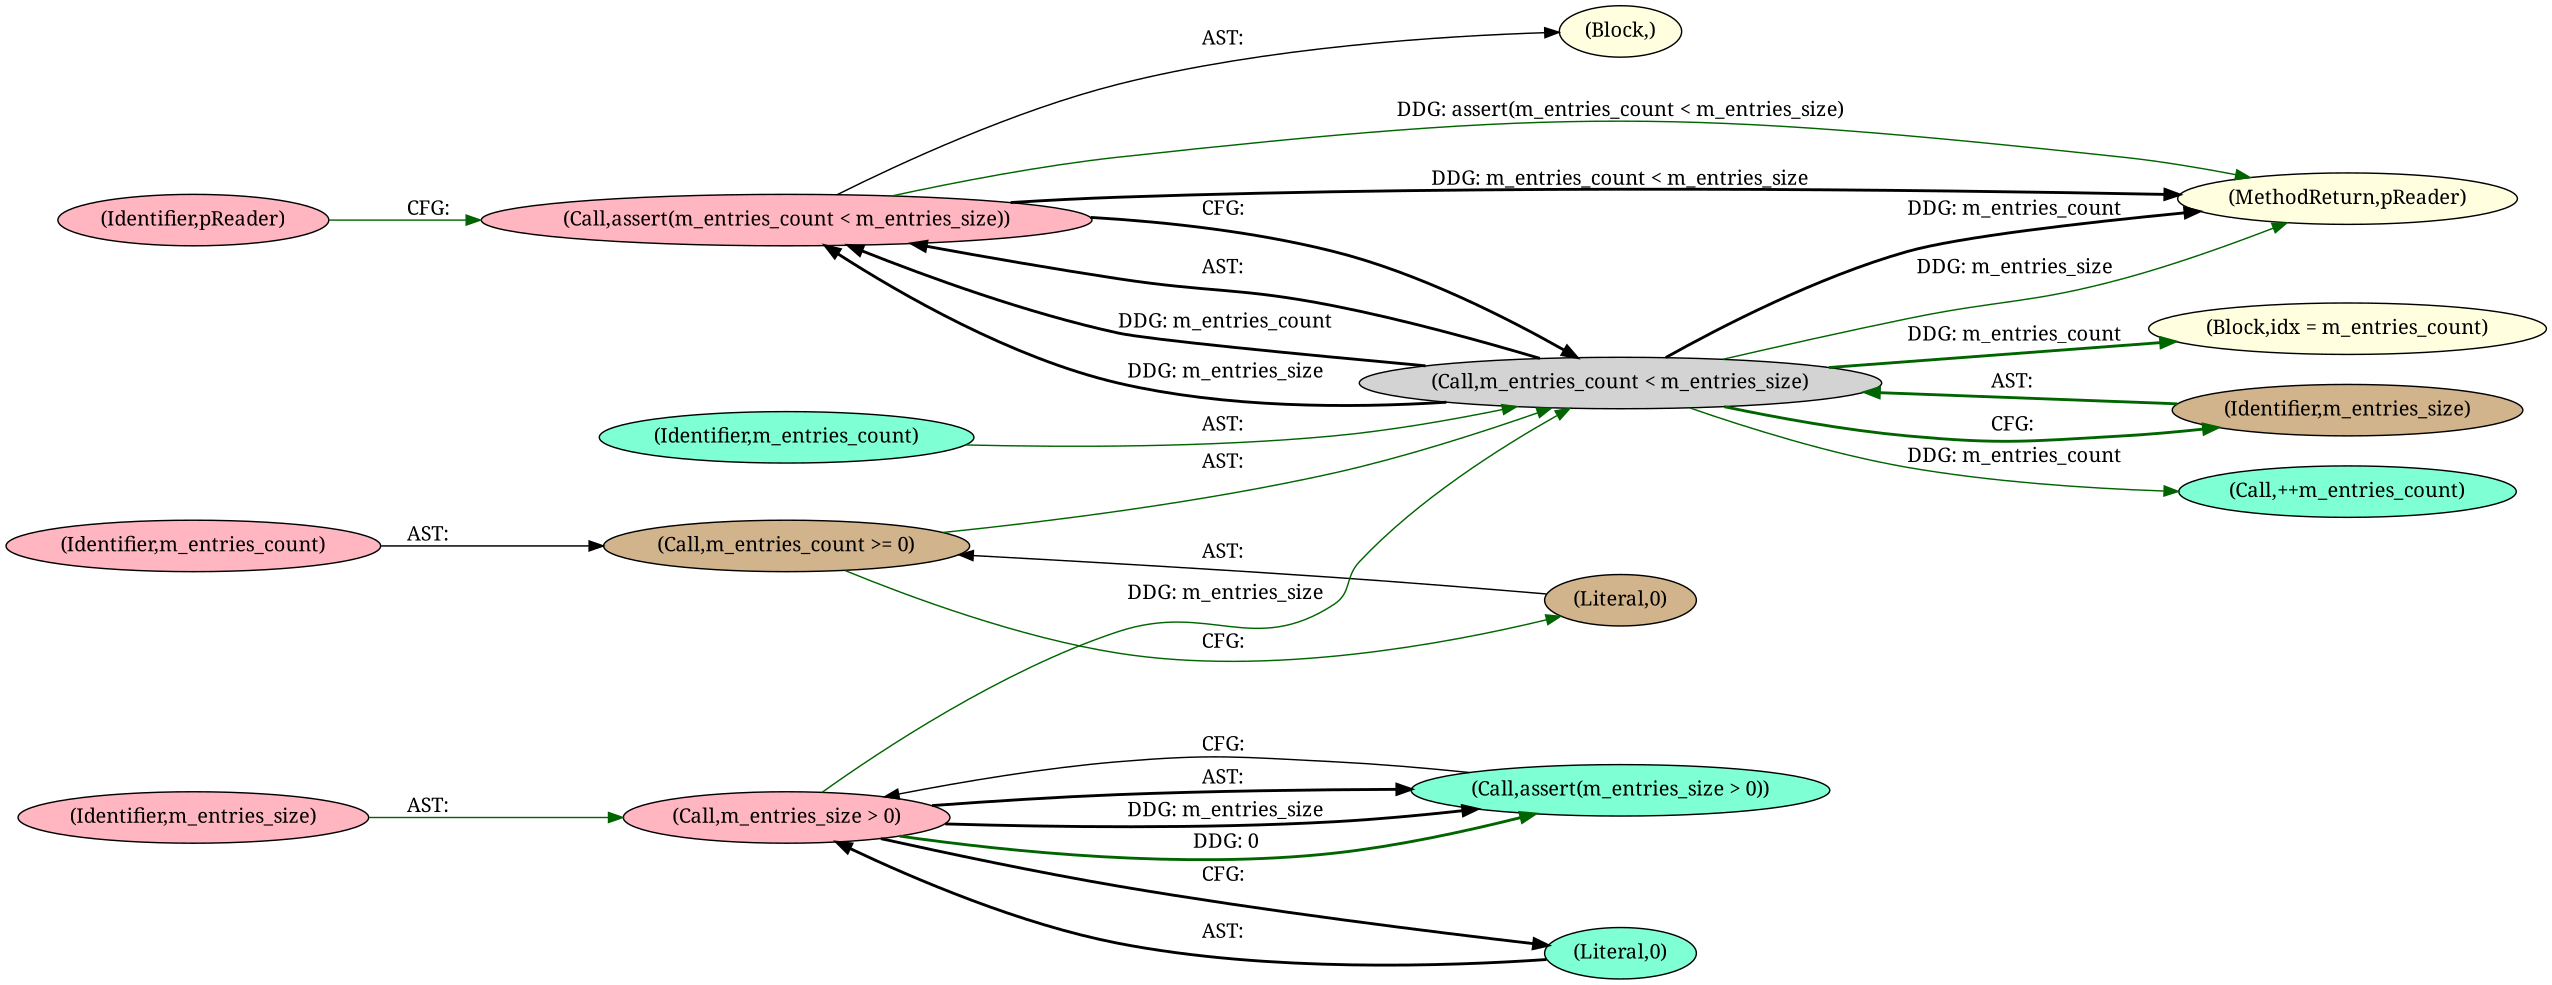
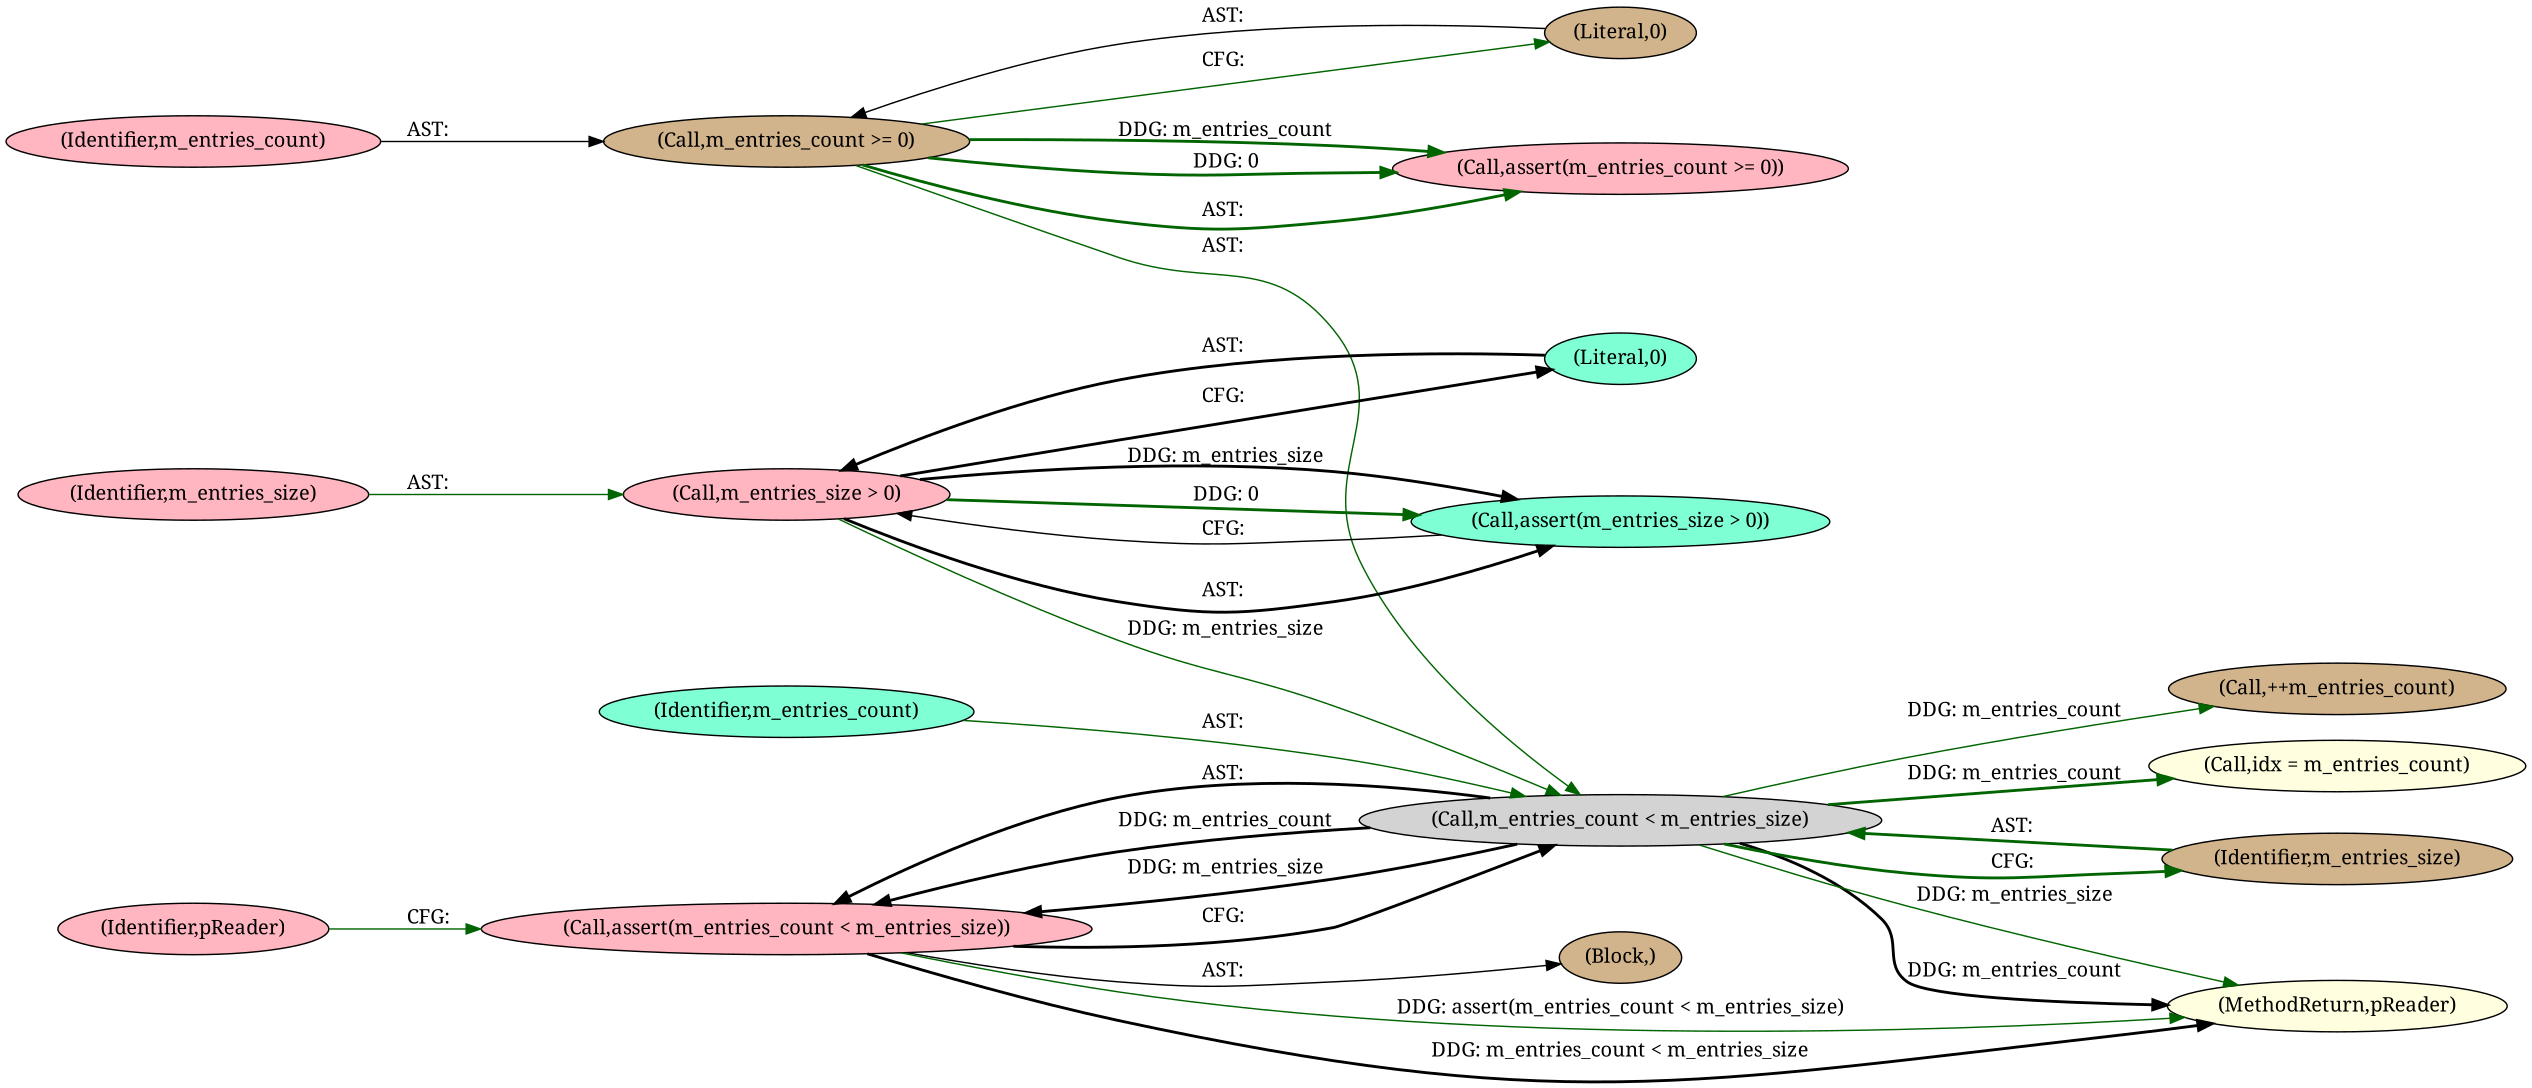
  digraph {
    fontname="Noto Serif"
    rankdir=LR
    node [fillcolor=lightpink fontname="Noto Serif" style=filled]
    edge [color=darkgreen fontname="Noto Serif" style=bold]
    n1 [label="(Call,assert(m_entries_count < m_entries_size))"]
    n2 [fillcolor=lightgrey label="(Call,m_entries_count < m_entries_size)"]
-   n3 [fillcolor=lightyellow label="(Block,)"]
+   n3 [fillcolor=tan label="(Block,)"]
    n4 [fillcolor=lightyellow label="(MethodReturn,pReader)"]
-   n5 [fillcolor=aquamarine label="(Call,++m_entries_count)"]
+   n5 [fillcolor=tan label="(Call,++m_entries_count)"]
    n6 [fillcolor=tan label="(Identifier,m_entries_size)"]
-   n7 [fillcolor=lightyellow label="(Block,idx = m_entries_count)"]
+   n7 [fillcolor=lightyellow label="(Call,idx = m_entries_count)"]
    n8 [fillcolor=tan label="(Call,m_entries_count >= 0)"]
+   n9 [label="(Call,assert(m_entries_count >= 0))"]
    n10 [fillcolor=tan label="(Literal,0)"]
    n11 [label="(Call,m_entries_size > 0)"]
    n12 [fillcolor=aquamarine label="(Literal,0)"]
    n13 [fillcolor=aquamarine label="(Call,assert(m_entries_size > 0))"]
    n14 [fillcolor=aquamarine label="(Identifier,m_entries_count)"]
    n15 [label="(Identifier,m_entries_count)"]
    n16 [label="(Identifier,pReader)"]
    n17 [label="(Identifier,m_entries_size)"]
    n1 -> n2 [color=black label="CFG: "]
    n1 -> n3 [color=black label="AST: " style=solid]
    n1 -> n4 [label="DDG: assert(m_entries_count < m_entries_size)" style=solid]
    n1 -> n4 [color=black label="DDG: m_entries_count < m_entries_size"]
    n2 -> n1 [color=black label="AST: "]
    n2 -> n1 [color=black label="DDG: m_entries_count"]
    n2 -> n1 [color=black label="DDG: m_entries_size"]
    n2 -> n4 [color=black label="DDG: m_entries_count"]
    n2 -> n4 [label="DDG: m_entries_size" style=solid]
    n2 -> n5 [label="DDG: m_entries_count" style=solid]
    n2 -> n6 [label="CFG: "]
    n2 -> n7 [label="DDG: m_entries_count"]
    n6 -> n2 [label="AST: "]
    n8 -> n2 [label="AST: " style=solid]
+   n8 -> n9 [label="AST: "]
+   n8 -> n9 [label="DDG: m_entries_count"]
+   n8 -> n9 [label="DDG: 0"]
    n8 -> n10 [label="CFG: " style=solid]
    n10 -> n8 [color=black label="AST: " style=solid]
    n11 -> n2 [label="DDG: m_entries_size" style=solid]
    n11 -> n12 [color=black label="CFG: "]
    n11 -> n13 [color=black label="AST: "]
    n11 -> n13 [color=black label="DDG: m_entries_size"]
    n11 -> n13 [label="DDG: 0"]
    n12 -> n11 [color=black label="AST: "]
    n13 -> n11 [color=black label="CFG: " style=solid]
    n14 -> n2 [label="AST: " style=solid]
    n15 -> n8 [color=black label="AST: " style=solid]
    n16 -> n1 [label="CFG: " style=solid]
    n17 -> n11 [label="AST: " style=solid]
  }
